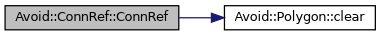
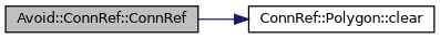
  digraph {
    rankdir=LR
    node [color=black fontname=Helvetica fontsize=10 shape=record style=filled]
    n1 [fillcolor=grey75 fontcolor=black height=0.2 label="Avoid::ConnRef::ConnRef" width=0.4]
-   n2 [fillcolor=white height=0.2 label="Avoid::Polygon::clear" width=0.4]
+   n2 [fillcolor=white height=0.2 label="ConnRef::Polygon::clear" width=0.4]
    n1 -> n2 [color=midnightblue fontname=Helvetica fontsize=10 labelfontname=Helvetica labelfontsize=10 style=solid]
  }
